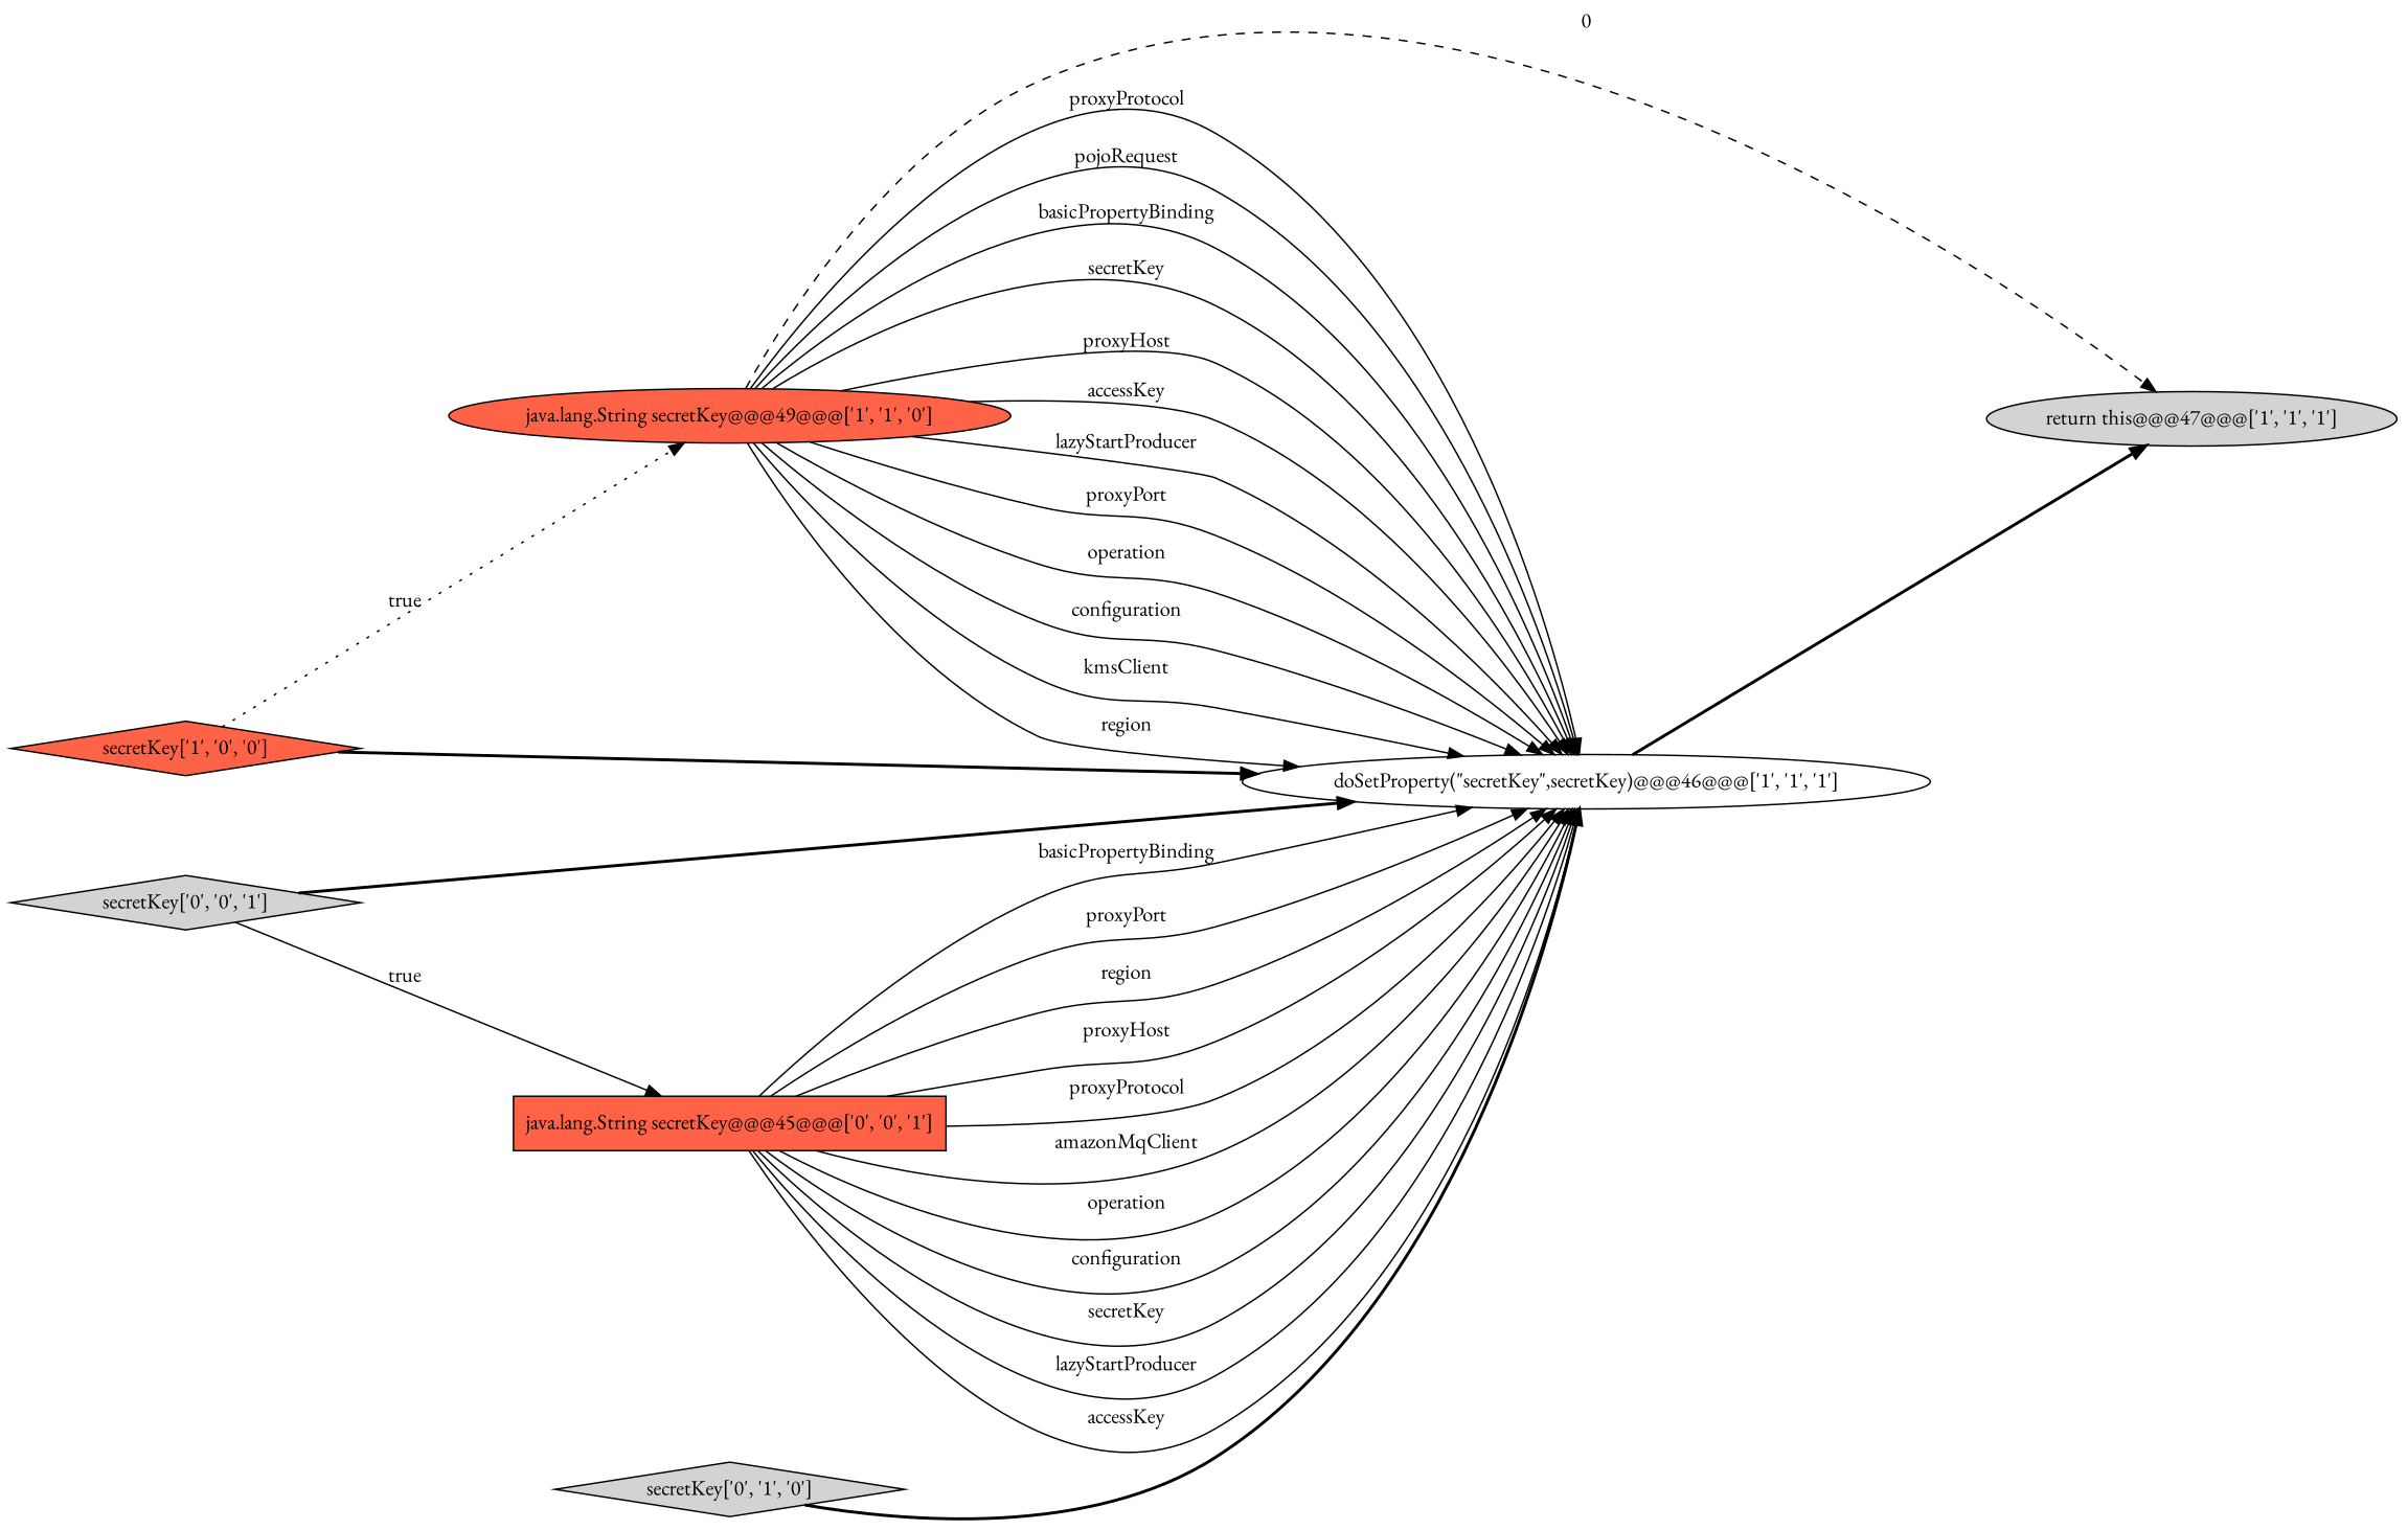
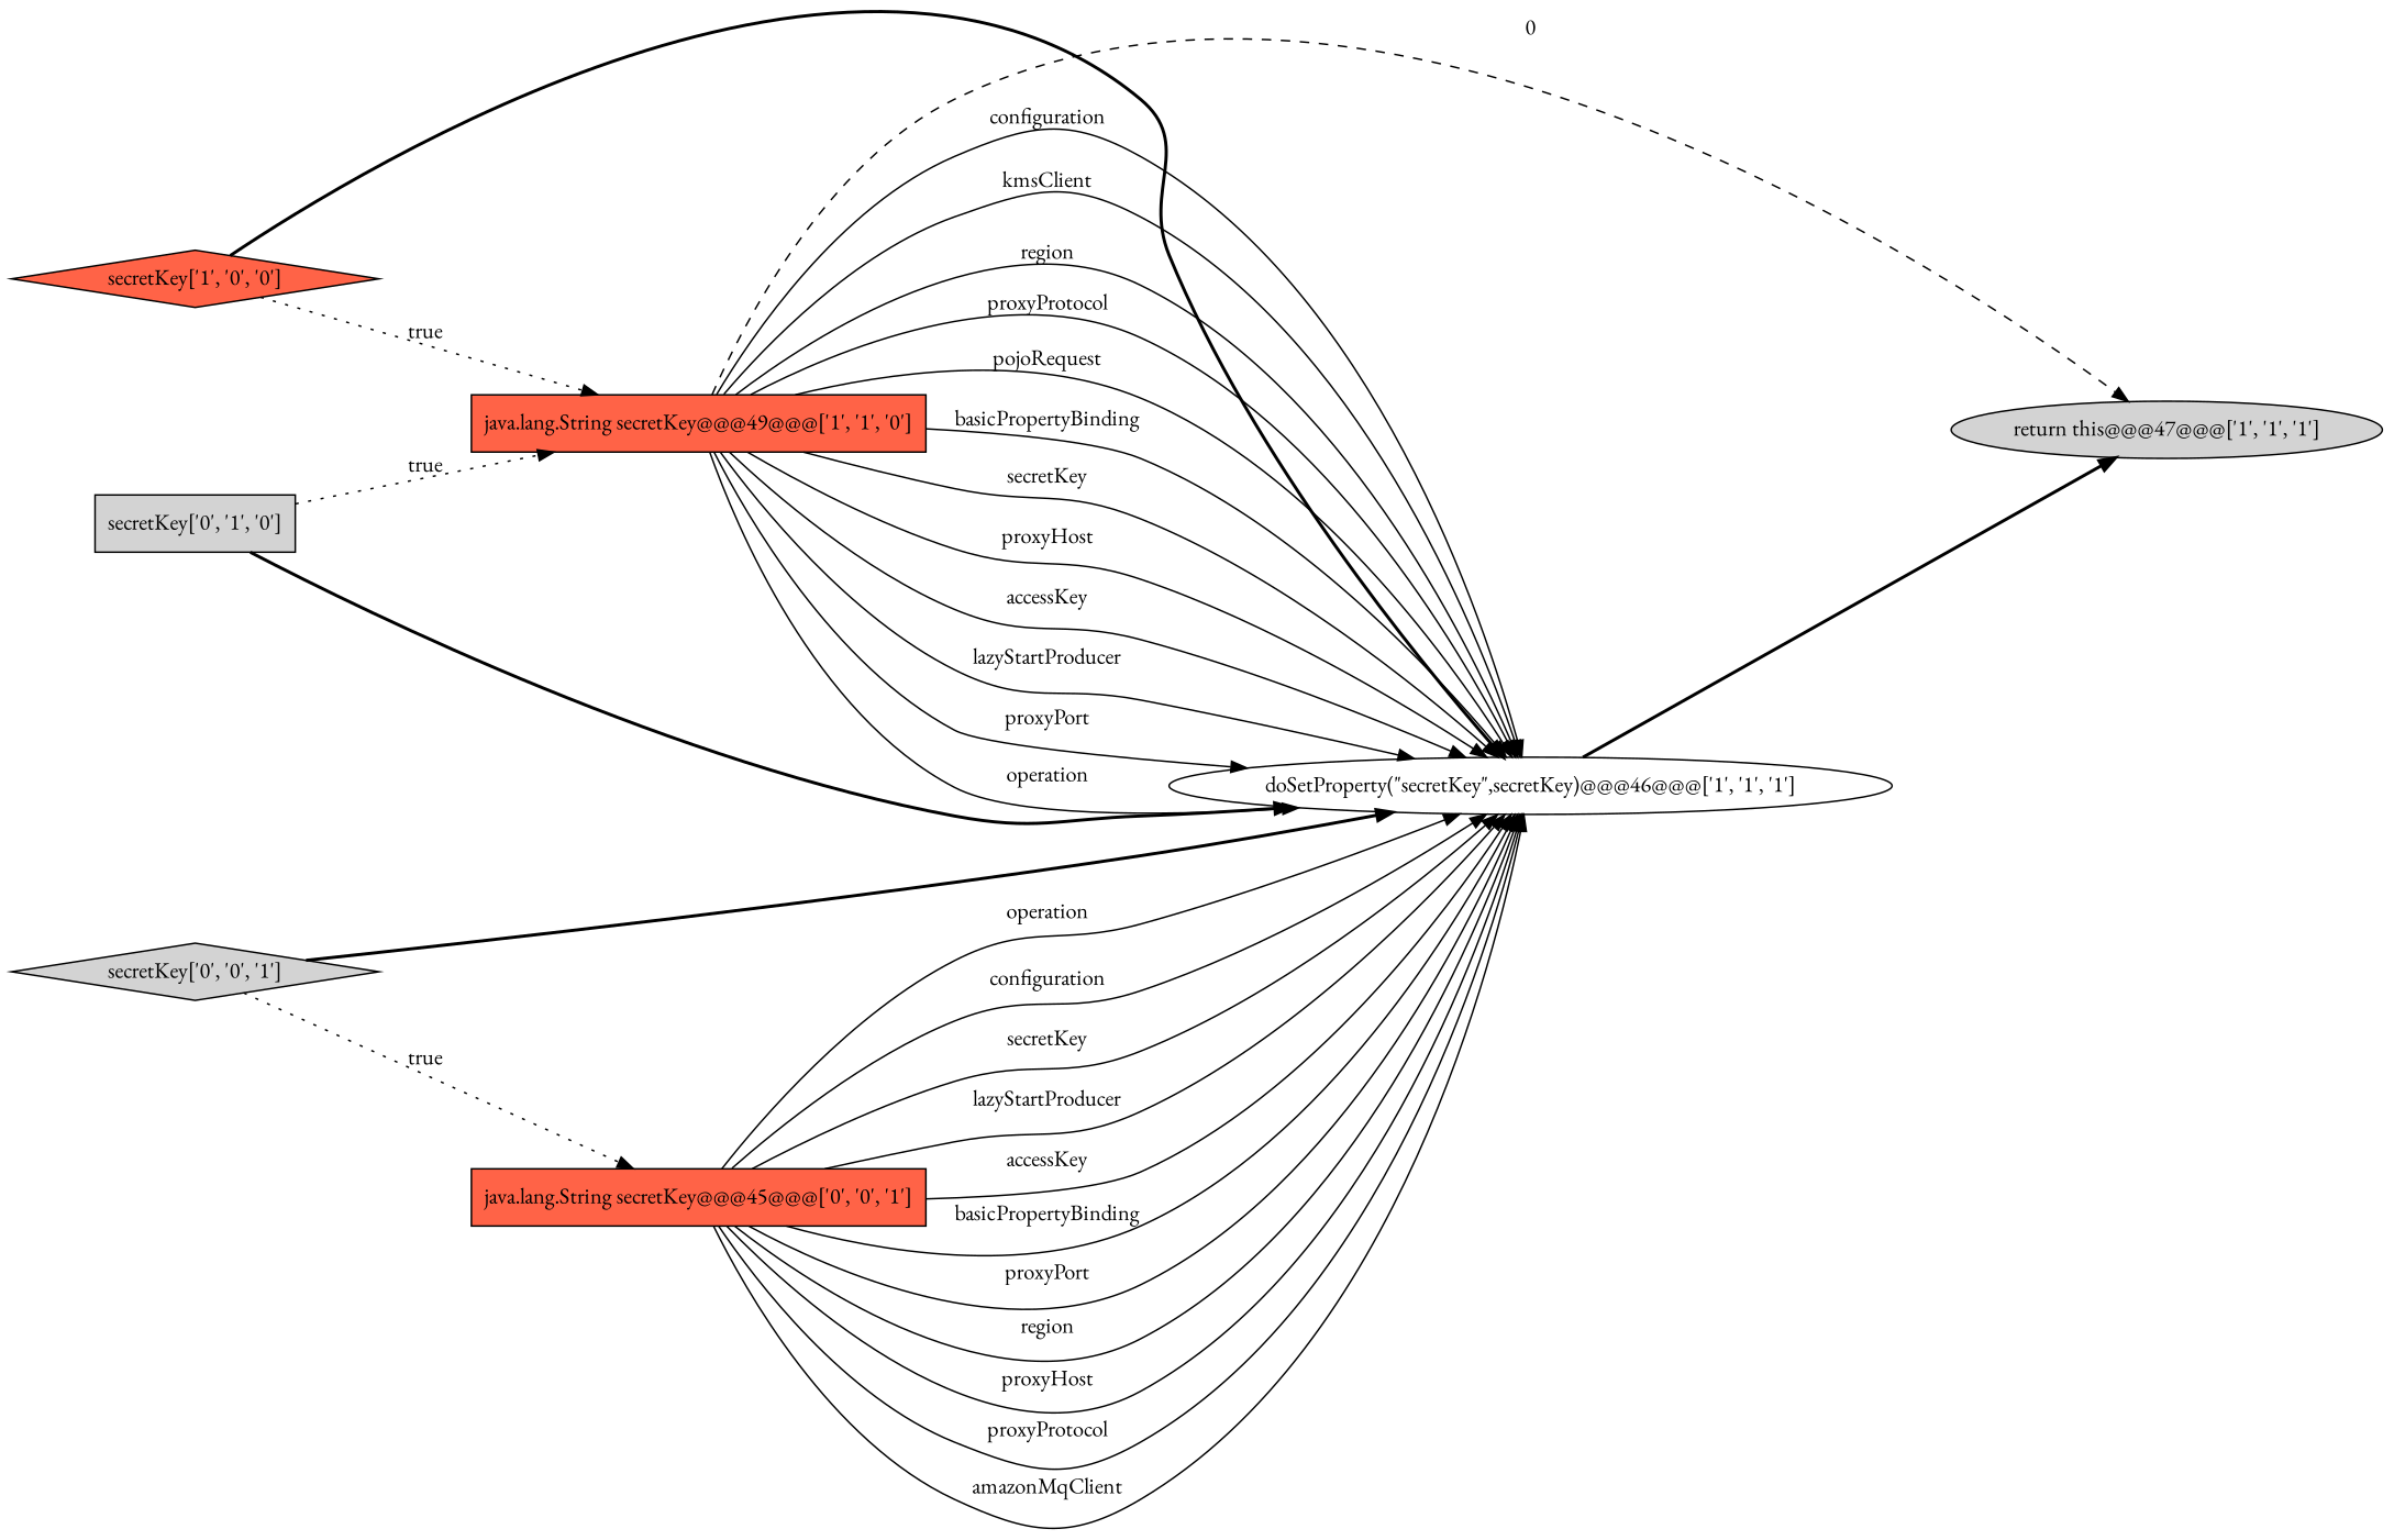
  digraph {
    fontname="EB Garamond"
    rankdir=LR
    node [fillcolor=tomato fontname="EB Garamond" shape=diamond style=filled]
    edge [fontname="EB Garamond" style=solid]
    n1 [label="secretKey['1', '0', '0']"]
-   n2 [label="java.lang.String secretKey@@@49@@@['1', '1', '0']" shape=ellipse]
+   n2 [label="java.lang.String secretKey@@@49@@@['1', '1', '0']" shape=box]
    n3 [fillcolor=white label="doSetProperty(\"secretKey\",secretKey)@@@46@@@['1', '1', '1']" shape=ellipse]
    n4 [fillcolor=lightgray label="return this@@@47@@@['1', '1', '1']" shape=ellipse]
    n5 [label="java.lang.String secretKey@@@45@@@['0', '0', '1']" shape=box]
    n6 [fillcolor=lightgray label="secretKey['0', '0', '1']"]
-   n7 [fillcolor=lightgray label="secretKey['0', '1', '0']"]
+   n7 [fillcolor=lightgray label="secretKey['0', '1', '0']" shape=box]
    n1 -> n2 [label=true style=dotted]
    n1 -> n3 [style=bold]
    n2 -> n3 [label=proxyProtocol]
    n2 -> n3 [label=pojoRequest]
    n2 -> n3 [label=basicPropertyBinding]
    n2 -> n3 [label=secretKey]
    n2 -> n3 [label=proxyHost]
    n2 -> n3 [label=accessKey]
    n2 -> n3 [label=lazyStartProducer]
    n2 -> n3 [label=proxyPort]
    n2 -> n3 [label=operation]
    n2 -> n3 [label=configuration]
    n2 -> n3 [label=kmsClient]
    n2 -> n3 [label=region]
    n2 -> n4 [label=0 style=dashed]
    n3 -> n4 [style=bold]
    n5 -> n3 [label=basicPropertyBinding]
    n5 -> n3 [label=proxyPort]
    n5 -> n3 [label=region]
    n5 -> n3 [label=proxyHost]
    n5 -> n3 [label=proxyProtocol]
    n5 -> n3 [label=amazonMqClient]
    n5 -> n3 [label=operation]
    n5 -> n3 [label=configuration]
    n5 -> n3 [label=secretKey]
    n5 -> n3 [label=lazyStartProducer]
    n5 -> n3 [label=accessKey]
    n6 -> n3 [style=bold]
-   n6 -> n5 [label=true]
+   n6 -> n5 [label=true style=dotted]
+   n7 -> n2 [label=true style=dotted]
    n7 -> n3 [style=bold]
  }
